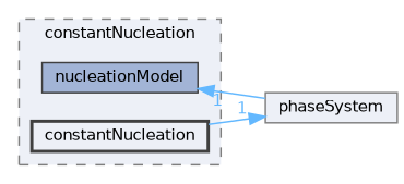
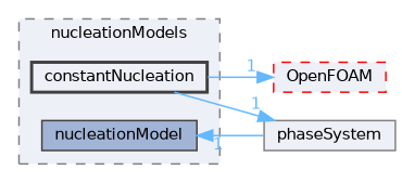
  digraph {
    compound=true
    rankdir=LR
    node [color=grey25 fillcolor="#edf0f7" fontname=Helvetica fontsize=10 shape=box style=filled]
    edge [color=steelblue1 fontcolor=steelblue1 fontname=Helvetica fontsize=10 headlabel=1 labeldistance=1.5 labelfontname=Helvetica labelfontsize=10]
    n1 [fillcolor="#a2b4d6" height=0.2 label=nucleationModel width=0.4]
    n2 [height=0.2 label=constantNucleation style="filled,bold" width=0.4]
+   n3 [color=red height=0.2 label=OpenFOAM style="filled,dashed" width=0.4]
    n4 [color=grey50 height=0.2 label=phaseSystem width=0.4]
    subgraph cluster_1 {
      bgcolor="#edf0f7"
      fontname=Helvetica
      fontsize=10
-     label=constantNucleation
+     label=nucleationModels
      pencolor=grey50
      style="filled,dashed"
      n1
      n2
    }
+   n2 -> n3
    n2 -> n4
    n4 -> n1
  }
